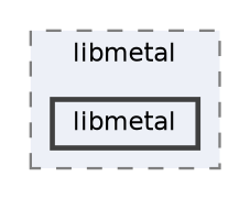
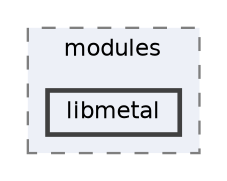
  digraph {
    compound=true
    n1 [color=grey25 fillcolor="#edf0f7" fontname=Helvetica fontsize=10 height=0.2 label=libmetal shape=box style="filled,bold" width=0.4]
    subgraph cluster_1 {
      bgcolor="#edf0f7"
      fontname=Helvetica
      fontsize=10
-     label=libmetal
+     label=modules
      pencolor=grey50
      style="filled,dashed"
      n1
    }
  }
